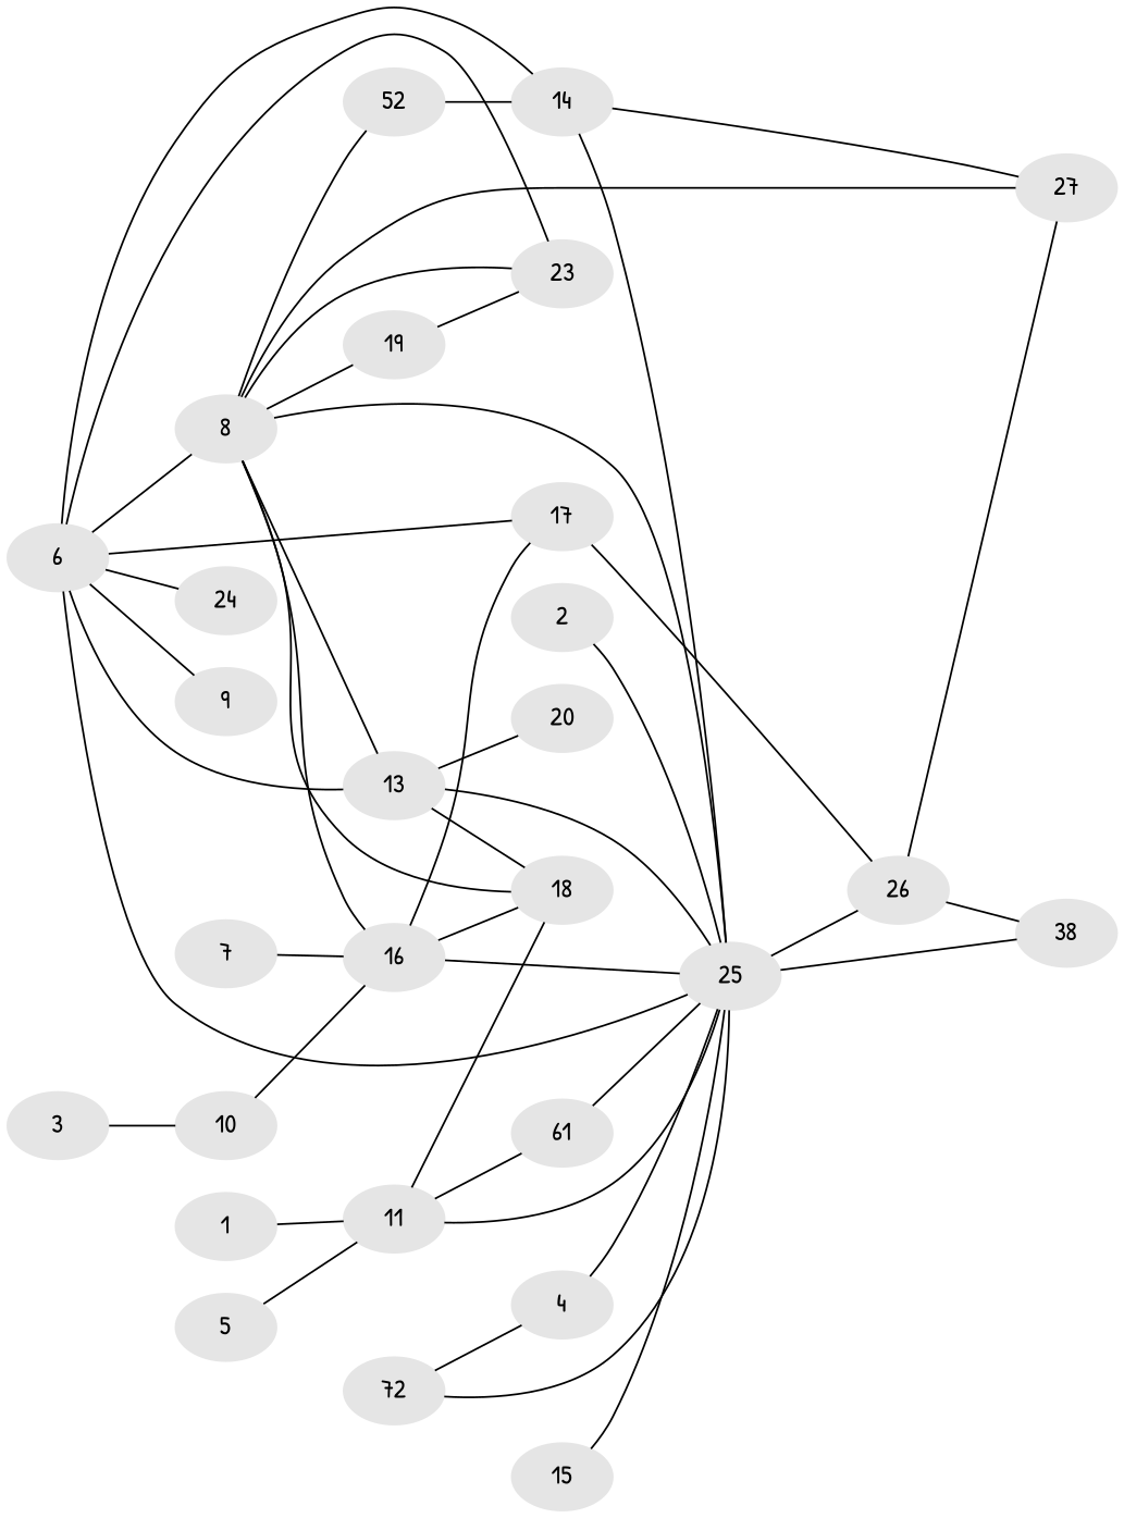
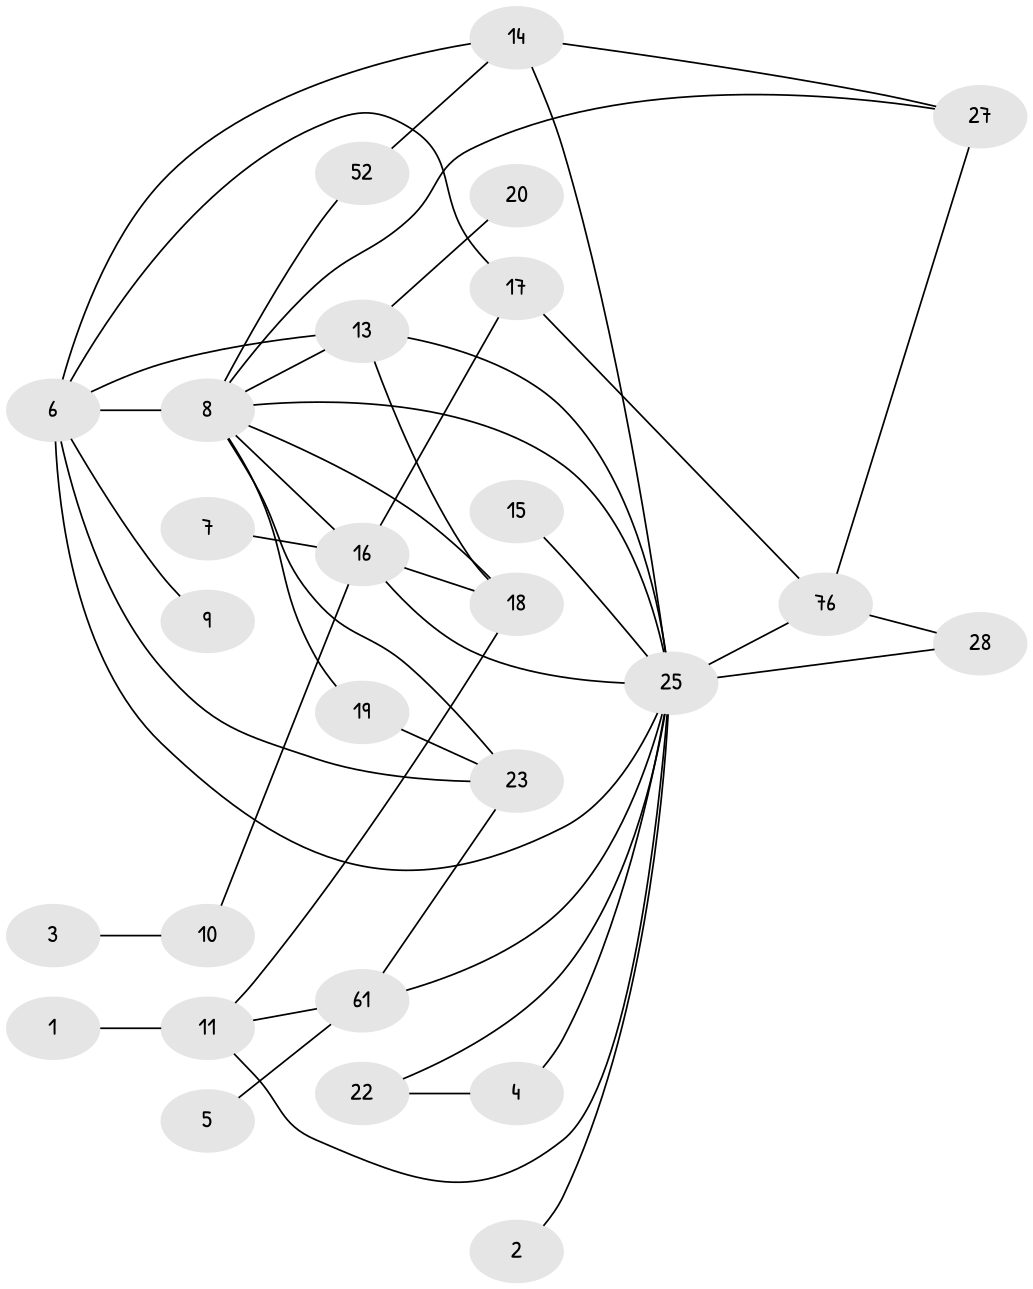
  graph {
    fontname="Patrick Hand"
    rankdir=LR
    node [color=gray90 fontname="Patrick Hand" style=filled]
    edge [fontname="Patrick Hand" weight=1.0]
    1
    11
    25
    18
    n5 [label=61]
    2
-   26
-   28 [label=38]
+   26 [label=76]
+   28
    3
    10
    16
    4
    5
    6
    8
    9
    13
    14
    17
    23
-   24
    n22 [label=52]
    19
    27
    20
    7
    15
-   22 [label=72]
+   22
    1 -- 11
    11 -- 25
    11 -- 18
    11 -- n5
    25 -- 26 [weight=2.0]
    25 -- 28
    n5 -- 25
+   n5 -- 23
    2 -- 25
    26 -- 28
    26 -- 27
    3 -- 10
    10 -- 16 [weight=2.0]
    16 -- 25
    16 -- 18
    16 -- 17
    4 -- 25
-   5 -- 11
+   5 -- n5
    6 -- 25
    6 -- 8
    6 -- 9
    6 -- 13
    6 -- 14
    6 -- 17
    6 -- 23
-   6 -- 24
    8 -- 25 [weight=2.0]
    8 -- 18
    8 -- 16
    8 -- 13
    8 -- 23
    8 -- n22
    8 -- 19
    8 -- 27
    13 -- 25
    13 -- 18
    13 -- 20
    14 -- 25
    14 -- 27
    17 -- 26
    n22 -- 14
    19 -- 23
    7 -- 16
    15 -- 25
    22 -- 25 [weight=2.0]
    22 -- 4
  }
